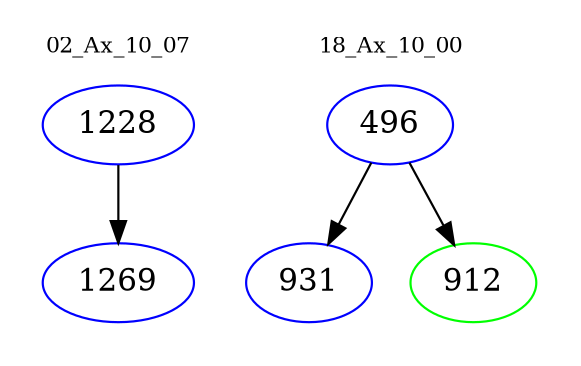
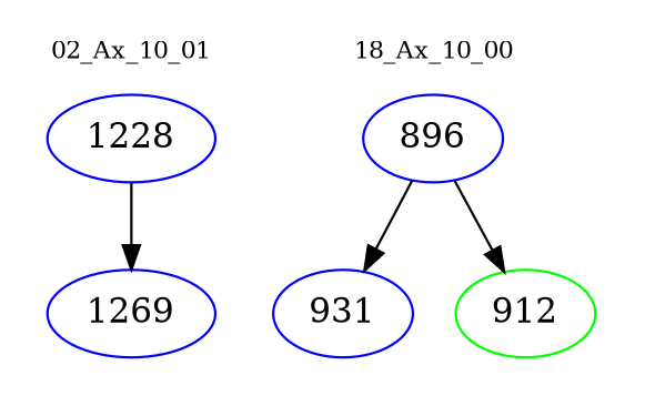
  digraph {
    node [color=blue]
    edge [color=black]
    n1 [label=1228]
    n2 [label=1269]
-   n3 [label=496]
+   n3 [label=896]
    n4 [label=931]
    n5 [color=green label=912]
    subgraph cluster_1 {
      color=white
      fontsize=10
-     label="02_Ax_10_07"
+     label="02_Ax_10_01"
      n1
      n2
    }
    subgraph cluster_2 {
      color=white
      fontsize=10
      label="18_Ax_10_00"
      n3
      n4
      n5
    }
    n1 -> n2
    n3 -> n4
    n3 -> n5
  }
